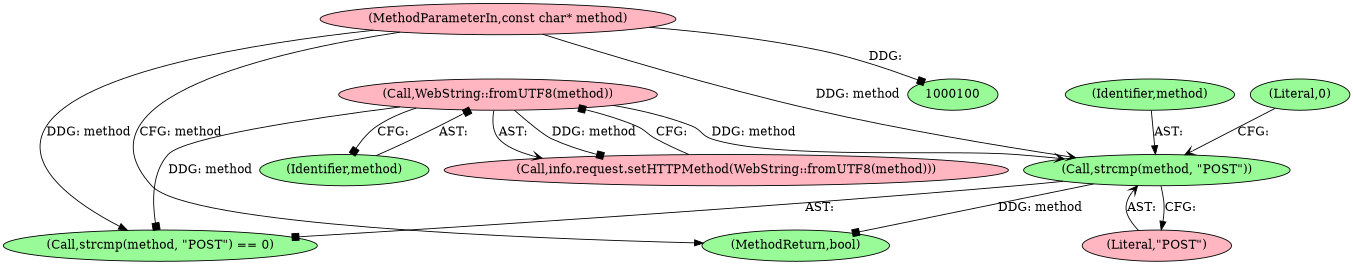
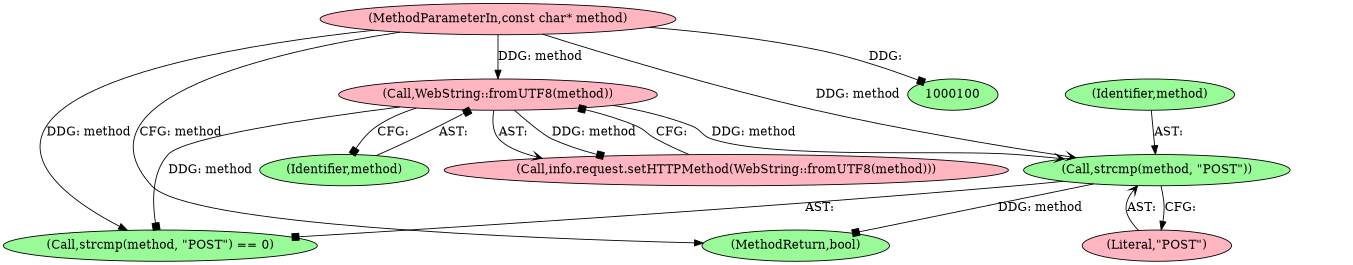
  digraph {
    node [fillcolor=palegreen style=filled]
    edge [arrowhead=box]
    n1 [label="(Call,strcmp(method, \"POST\"))"]
    n2 [fillcolor=lightpink label="(Literal,\"POST\")"]
    n3 [label="(Call,strcmp(method, \"POST\") == 0)"]
    n4 [label="(MethodReturn,bool)"]
    n5 [fillcolor=lightpink label="(Call,WebString::fromUTF8(method))"]
    n6 [fillcolor=lightpink label="(Call,info.request.setHTTPMethod(WebString::fromUTF8(method)))"]
    n7 [label="(Identifier,method)"]
    n8 [fillcolor=lightpink label="(MethodParameterIn,const char* method)"]
    1000100
    n10 [label="(Identifier,method)"]
-   n11 [label="(Literal,0)"]
    n1 -> n2 [arrowhead=normal label="CFG: "]
    n1 -> n3 [label="AST: "]
    n1 -> n4 [label="DDG: method"]
    n2 -> n1 [arrowhead=vee label="AST: "]
    n5 -> n1 [arrowhead=vee label="DDG: method"]
    n5 -> n3 [label="DDG: method"]
    n5 -> n6 [arrowhead=vee label="AST: "]
    n5 -> n6 [label="DDG: method"]
    n5 -> n7 [label="CFG: "]
    n6 -> n5 [label="CFG: "]
    n7 -> n5 [label="AST: "]
    n8 -> n1 [arrowhead=vee label="DDG: method"]
    n8 -> n3 [arrowhead=normal label="DDG: method"]
    n8 -> n4 [arrowhead=normal label="CFG: method"]
+   n8 -> n5 [arrowhead=normal label="DDG: method"]
    n8 -> 1000100 [label="DDG: "]
    n10 -> n1 [arrowhead=normal label="AST: "]
-   n11 -> n1 [arrowhead=vee label="CFG: "]
  }
